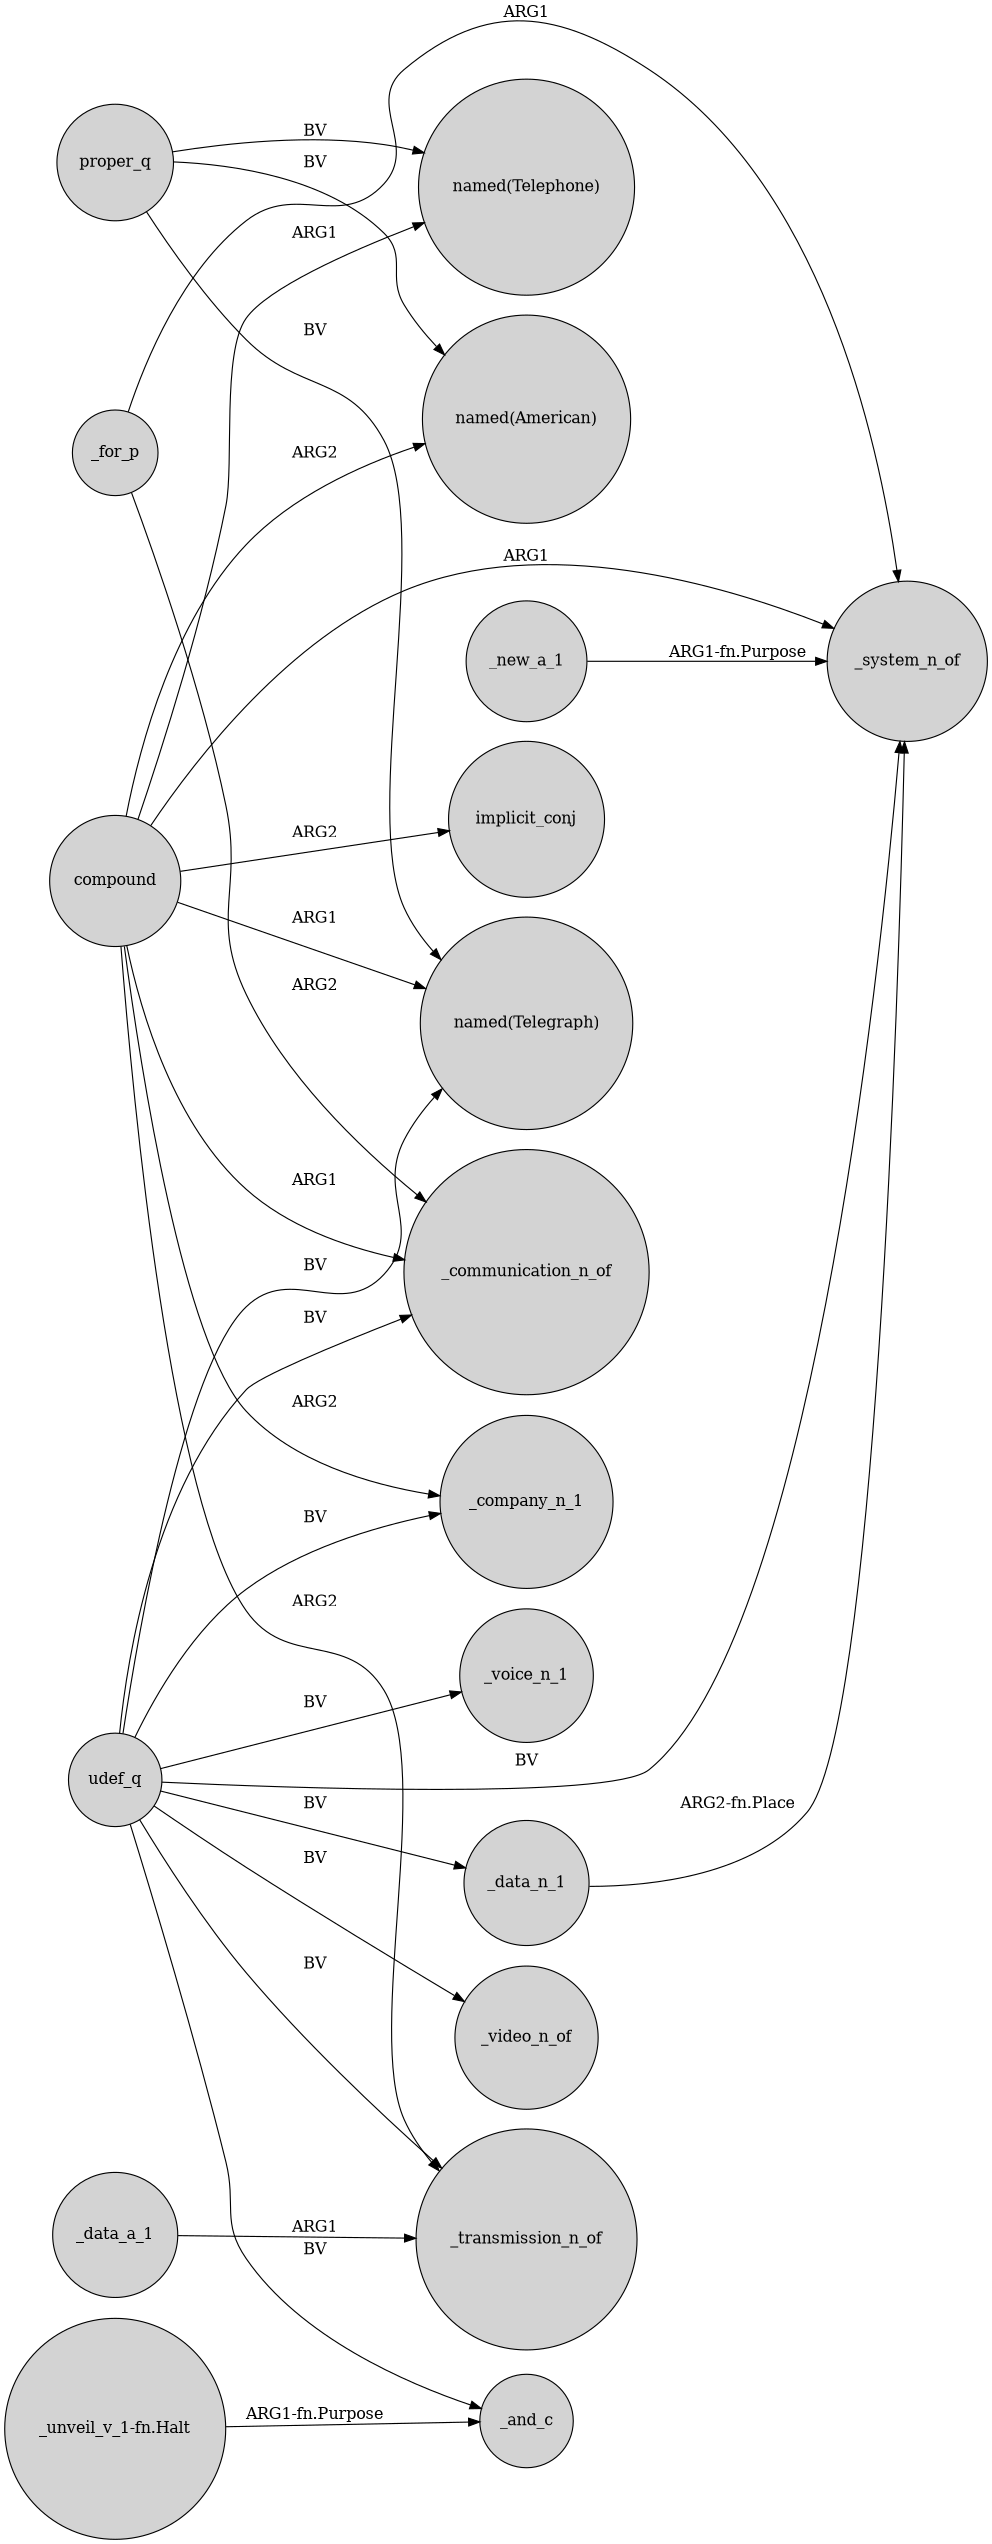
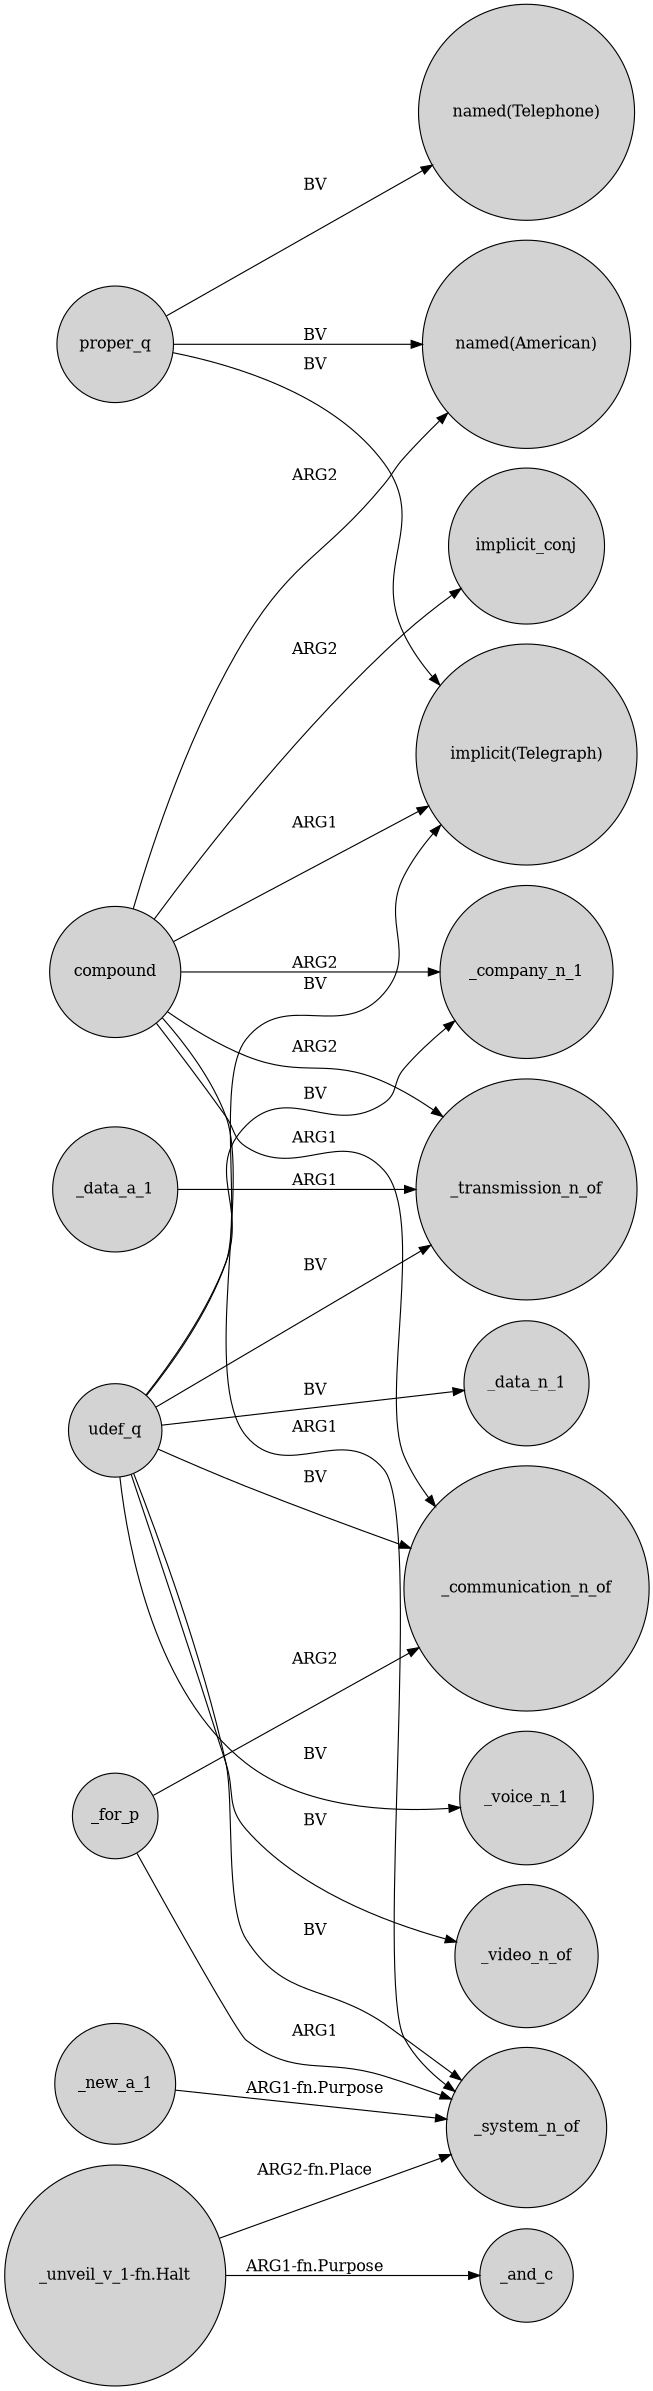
  digraph {
    rankdir=LR
    node [shape=circle style=filled]
    compound
    _system_n_of
-   "named(Telegraph)"
+   "named(Telegraph)" [label="implicit(Telegraph)"]
    _company_n_1
    _communication_n_of
    "named(Telephone)"
    implicit_conj
    _transmission_n_of
    "named(American)"
    udef_q
    _voice_n_1
    _and_c
    _video_n_of
    _data_n_1
    _for_p
    proper_q
    _new_a_1
    n18 [label=_data_a_1]
    "_unveil_v_1-fn.Halt"
    compound -> _system_n_of [label=ARG1]
    compound -> "named(Telegraph)" [label=ARG1]
    compound -> _company_n_1 [label=ARG2]
    compound -> _communication_n_of [label=ARG1]
-   compound -> "named(Telephone)" [label=ARG1]
    compound -> implicit_conj [label=ARG2]
    compound -> _transmission_n_of [label=ARG2]
    compound -> "named(American)" [label=ARG2]
    udef_q -> _system_n_of [label=BV]
    udef_q -> "named(Telegraph)" [label=BV]
    udef_q -> _company_n_1 [label=BV]
    udef_q -> _communication_n_of [label=BV]
    udef_q -> _transmission_n_of [label=BV]
    udef_q -> _voice_n_1 [label=BV]
-   udef_q -> _and_c [label=BV]
    udef_q -> _video_n_of [label=BV]
    udef_q -> _data_n_1 [label=BV]
    _for_p -> _system_n_of [label=ARG1]
    _for_p -> _communication_n_of [label=ARG2]
    proper_q -> "named(Telegraph)" [label=BV]
    proper_q -> "named(Telephone)" [label=BV]
    proper_q -> "named(American)" [label=BV]
    _new_a_1 -> _system_n_of [label="ARG1-fn.Purpose"]
    n18 -> _transmission_n_of [label=ARG1]
-   _data_n_1 -> _system_n_of [label="ARG2-fn.Place"]
+   "_unveil_v_1-fn.Halt" -> _system_n_of [label="ARG2-fn.Place"]
    "_unveil_v_1-fn.Halt" -> _and_c [label="ARG1-fn.Purpose"]
  }
